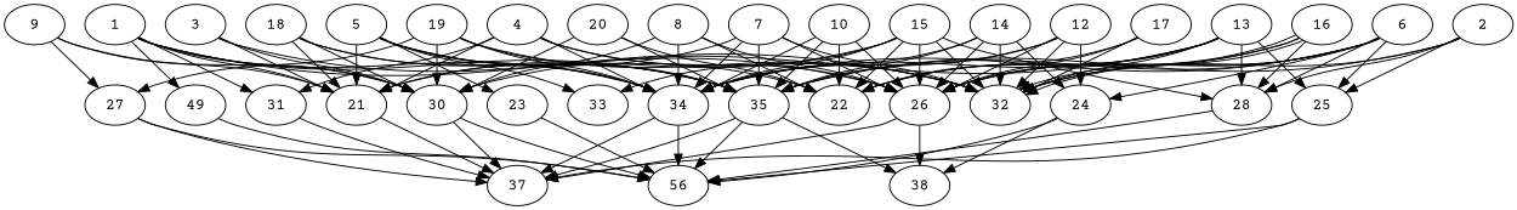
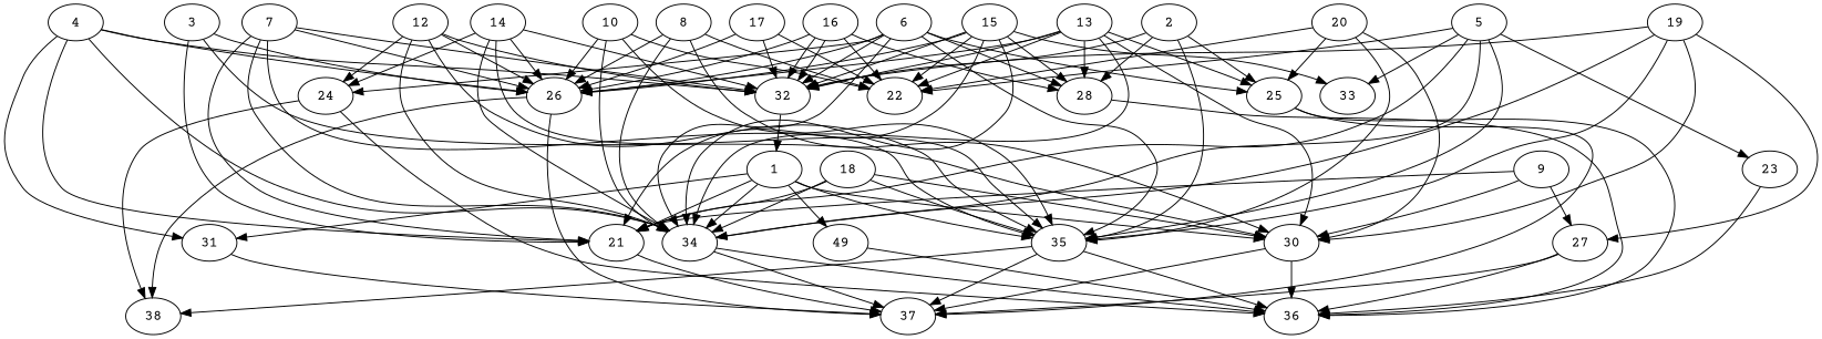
  digraph {
    fontname="Courier Prime"
    node [alpha=0.11 fontname="Courier Prime"]
    edge [fontname="Courier Prime"]
    1 [alpha=0.02 expect_size=87229098134046032]
    21 [alpha=0.01 expect_size=69332945188636400]
    n3 [expect_size=72702542493456992 label=49]
    30 [alpha=0.13 expect_size=33433227011679788]
    31 [alpha=0.12 expect_size=251067668428998311936]
    32 [alpha=0.03 expect_size=95201504841387088]
    34 [alpha=0.13 expect_size=190401298322519584]
    35 [alpha=0.02 expect_size=6109589398633194717184]
    37 [expect_size=13593563095048296]
-   36 [alpha=0.03 expect_size=2968064704141844480 label=56]
+   36 [alpha=0.03 expect_size=2968064704141844480]
    38 [alpha=0.02 expect_size=127401937495045472]
    2 [alpha=0.16 expect_size=8620668497767087]
    25 [alpha=0.08 expect_size=3959433911859150848000]
    28 [alpha=0.02 expect_size=2885685944868359110656]
    3 [alpha=0.17 expect_size=4102703472547175858176]
    26 [alpha=0.04 expect_size=5244711595468432384]
    4 [expect_size=1306281352626176000000]
    5 [expect_size=109682250318484768]
    22 [alpha=0.03 expect_size=284778033064351616]
    23 [alpha=0.14 expect_size=1072410212653080772608]
    33 [alpha=0.16 expect_size=6868584531004090]
    6 [alpha=0.07 expect_size=1329479102111963136]
    24 [alpha=0.16 expect_size=2700985175545741312000]
    7 [alpha=0.13 expect_size=18331277596801269497856]
    8 [alpha=0.16 expect_size=20091184098127184]
    9 [alpha=0.08 expect_size=843383624146636544]
    27 [alpha=0.20 expect_size=6121558326706486272]
    10 [alpha=0.09 expect_size=14173233485441832845312]
    12 [alpha=0.14 expect_size=4917794038634112]
    13 [alpha=0.14 expect_size=386842188429781120]
    14 [alpha=0.08 expect_size=2236340899778920448000]
    15 [alpha=0.06 expect_size=59745486705262592000]
    16 [alpha=0.13 expect_size=1989967746517027520512]
    17 [alpha=0.04 expect_size=6394647383882385]
    18 [alpha=0.14 expect_size=81500538009875184]
    19 [expect_size=3213676484951766204416]
    20 [alpha=0.13 expect_size=1590696023604732416]
    1 -> 21
    1 -> n3
    1 -> 30
    1 -> 31
-   1 -> 32
+   32 -> 1
    1 -> 34
    1 -> 35
    21 -> 37
    n3 -> 36
    30 -> 37
    30 -> 36
    31 -> 37
    34 -> 37
    34 -> 36
    35 -> 37
    35 -> 36
    35 -> 38
    2 -> 32
    2 -> 35
    2 -> 25
    2 -> 28
    25 -> 37
    25 -> 36
    28 -> 36
    3 -> 21
    3 -> 30
    3 -> 26
    26 -> 37
    26 -> 38
    4 -> 21
    4 -> 31
    4 -> 32
    4 -> 34
    4 -> 26
    5 -> 21
    5 -> 34
    5 -> 35
    5 -> 22
    5 -> 23
    5 -> 33
    23 -> 36
    6 -> 32
    6 -> 34
    6 -> 35
    6 -> 25
    6 -> 28
    6 -> 26
    6 -> 24
    24 -> 36
    24 -> 38
    7 -> 21
    7 -> 32
    7 -> 34
    7 -> 35
    7 -> 26
    8 -> 30
    8 -> 34
    8 -> 26
    8 -> 22
    9 -> 21
    9 -> 30
    9 -> 27
    27 -> 37
    27 -> 36
    10 -> 34
    10 -> 35
    10 -> 26
    10 -> 22
    12 -> 32
    12 -> 34
    12 -> 35
    12 -> 26
    12 -> 24
    13 -> 30
    13 -> 32
    13 -> 34
    13 -> 25
    13 -> 28
    13 -> 26
    13 -> 22
    14 -> 32
    14 -> 34
    14 -> 35
    14 -> 26
    14 -> 24
    15 -> 21
    15 -> 32
    15 -> 34
    15 -> 28
    15 -> 26
    15 -> 22
    15 -> 33
    16 -> 32
    16 -> 32
    16 -> 28
    16 -> 26
    16 -> 22
    17 -> 32
    17 -> 26
    17 -> 22
    18 -> 21
    18 -> 30
    18 -> 34
    18 -> 35
    19 -> 30
    19 -> 32
    19 -> 34
    19 -> 35
    19 -> 27
    20 -> 30
    20 -> 35
+   20 -> 25
    20 -> 22
  }
